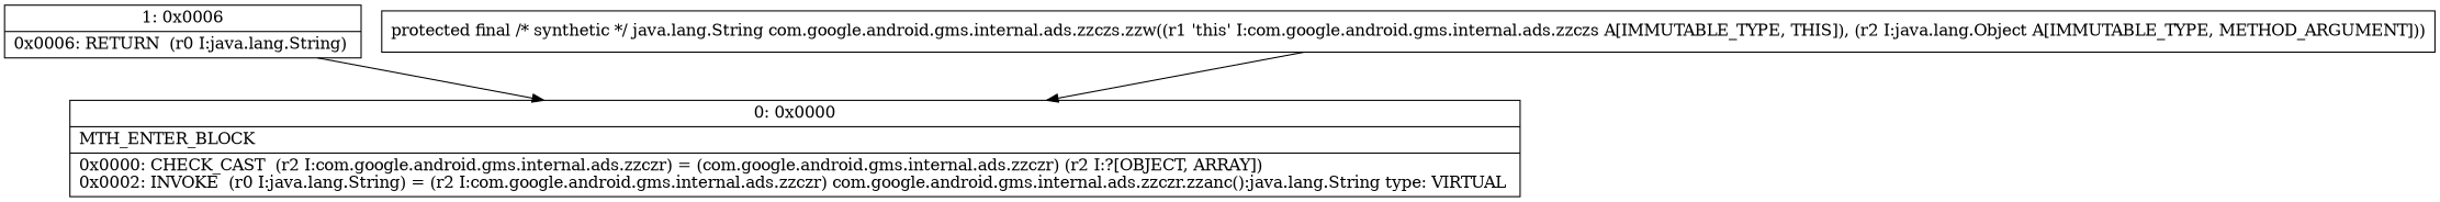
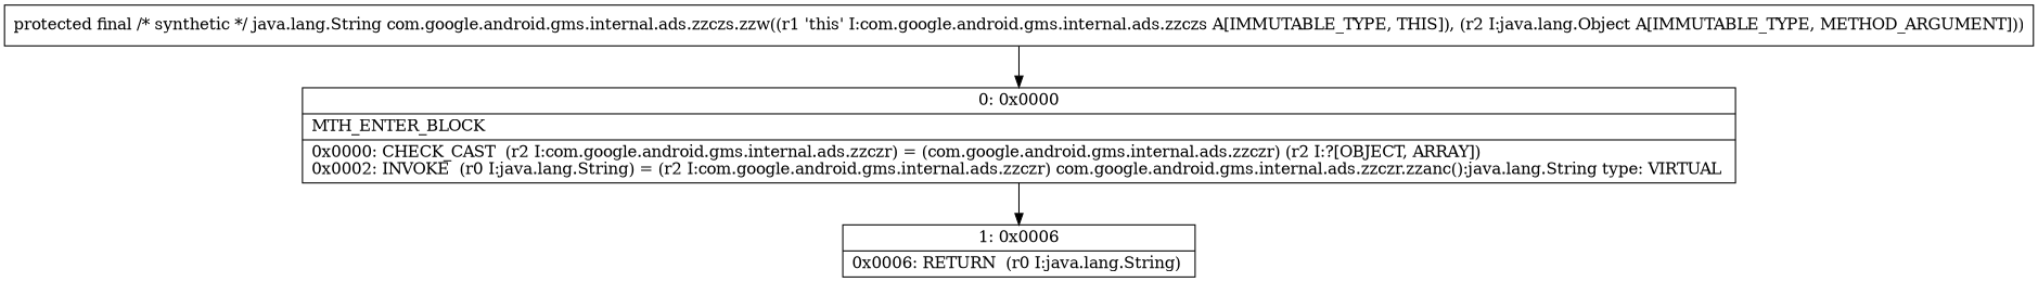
  digraph {
    node [shape=record]
    n1 [label="{0\:\ 0x0000|MTH_ENTER_BLOCK\l|0x0000: CHECK_CAST  (r2 I:com.google.android.gms.internal.ads.zzczr) = (com.google.android.gms.internal.ads.zzczr) (r2 I:?[OBJECT, ARRAY]) \l0x0002: INVOKE  (r0 I:java.lang.String) = (r2 I:com.google.android.gms.internal.ads.zzczr) com.google.android.gms.internal.ads.zzczr.zzanc():java.lang.String type: VIRTUAL \l}"]
    n2 [label="{1\:\ 0x0006|0x0006: RETURN  (r0 I:java.lang.String) \l}"]
    n3 [label="{protected final \/* synthetic *\/ java.lang.String com.google.android.gms.internal.ads.zzczs.zzw((r1 'this' I:com.google.android.gms.internal.ads.zzczs A[IMMUTABLE_TYPE, THIS]), (r2 I:java.lang.Object A[IMMUTABLE_TYPE, METHOD_ARGUMENT])) }"]
-   n2 -> n1
+   n1 -> n2
    n3 -> n1
  }
